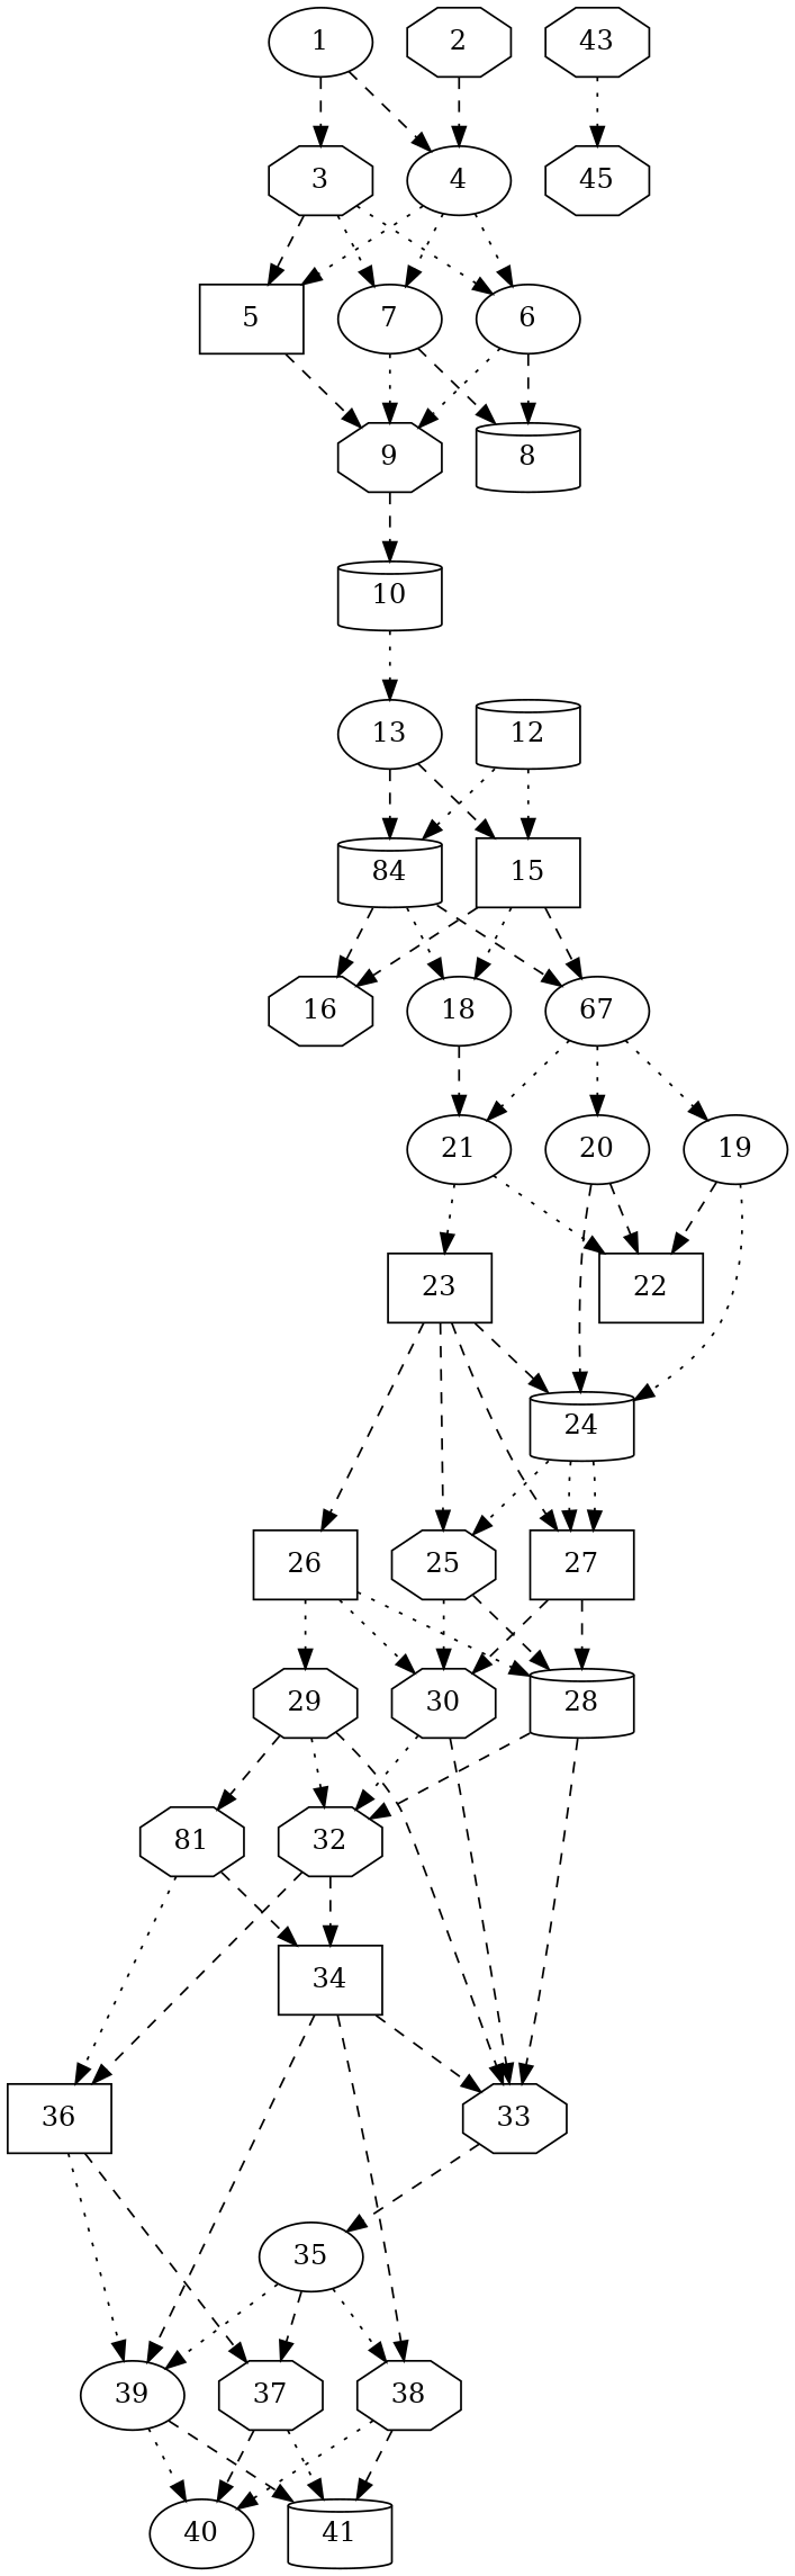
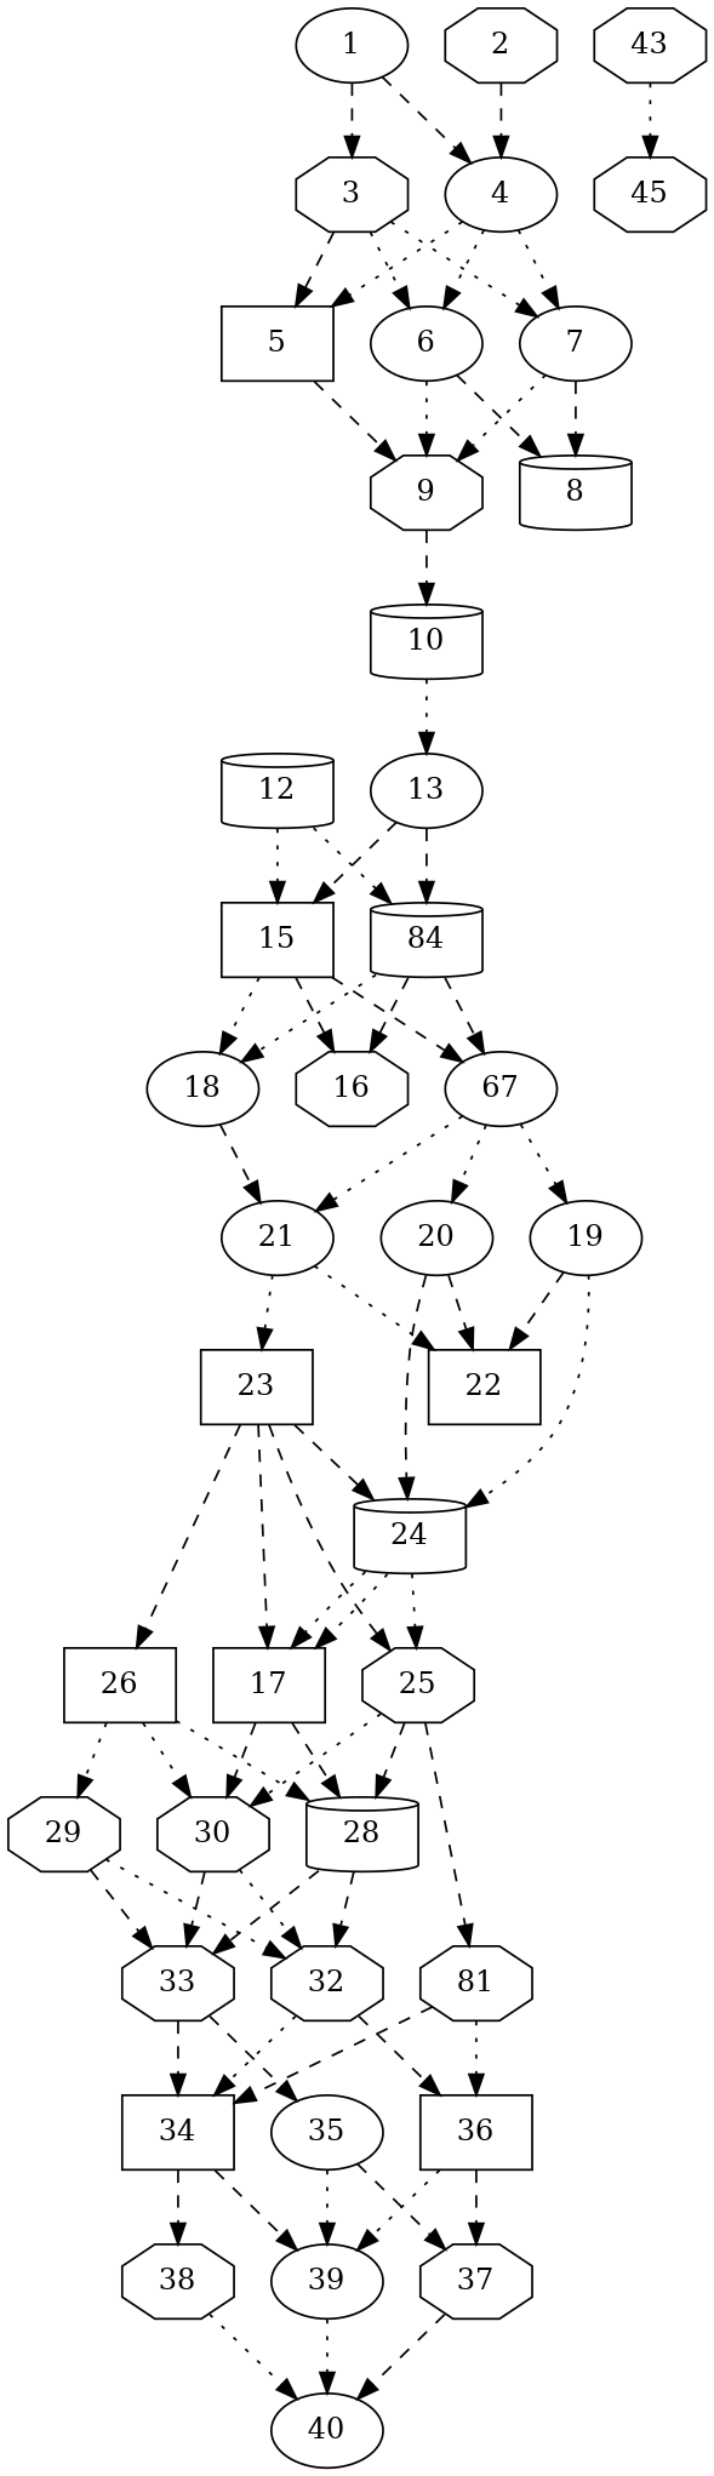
  digraph {
    node [alpha=0.11 shape=octagon]
    edge [style=dashed]
    1 [alpha=0.08 expect_size=28061696 shape=ellipse]
    3 [alpha=0.19 expect_size=35512320]
    4 [alpha=0.10 expect_size=39435264 shape=ellipse]
    5 [alpha=0.20 expect_size=45103104 shape=box]
    6 [alpha=0.08 expect_size=27602944 shape=ellipse]
    7 [alpha=0.05 expect_size=48911360 shape=ellipse]
    9 [alpha=0.13 expect_size=27281408]
    8 [alpha=0.18 expect_size=34028544 shape=cylinder]
    2 [expect_size=11687936]
    10 [alpha=0.02 expect_size=17522688 shape=cylinder]
    13 [alpha=0.18 expect_size=7584768 shape=ellipse]
    n12 [expect_size=6336512 label=84 shape=cylinder]
    15 [expect_size=29620224 shape=box]
    12 [expect_size=27678720 shape=cylinder]
    16 [alpha=0.19 expect_size=29256704]
    n16 [alpha=0.16 expect_size=49135616 label=67 shape=ellipse]
    18 [alpha=0.10 expect_size=14416896 shape=ellipse]
    19 [alpha=0.15 expect_size=10810368 shape=ellipse]
    20 [alpha=0.12 expect_size=41972736 shape=ellipse]
    21 [alpha=0.19 expect_size=46292992 shape=ellipse]
    22 [alpha=0.09 expect_size=41885696 shape=box]
    24 [alpha=0.08 expect_size=14489600 shape=cylinder]
    23 [expect_size=20213760 shape=box]
    25 [alpha=0.02 expect_size=41263104]
-   27 [alpha=0.06 expect_size=18174976 shape=box]
+   27 [alpha=0.06 expect_size=18174976 shape=box label=17]
    26 [alpha=0.05 expect_size=20793344 shape=box]
    28 [alpha=0.00 expect_size=9768960 shape=cylinder]
    30 [alpha=0.12 expect_size=21882880]
    29 [alpha=0.04 expect_size=32941056]
    32 [alpha=0.00 expect_size=49199104]
    33 [alpha=0.00 expect_size=22466560]
    n32 [alpha=0.02 expect_size=51152896 label=81]
    34 [alpha=0.01 expect_size=48410624 shape=box]
    36 [alpha=0.13 expect_size=23284736 shape=box]
    35 [alpha=0.12 expect_size=19667968 shape=ellipse]
    38 [alpha=0.16 expect_size=49602560]
    39 [alpha=0.01 expect_size=50387968 shape=ellipse]
    37 [alpha=0.12 expect_size=34435072]
    40 [alpha=0.03 expect_size=11644928 shape=ellipse]
-   41 [alpha=0.02 expect_size=40024064 shape=cylinder]
    43 [alpha=0.17 expect_size=44752896]
    45 [alpha=0.01 expect_size=48057344]
    1 -> 3
    1 -> 4
    3 -> 5
    3 -> 6 [style=dotted]
    3 -> 7 [style=dotted]
    4 -> 5 [style=dotted]
    4 -> 6 [style=dotted]
    4 -> 7 [style=dotted]
    5 -> 9
    6 -> 9 [style=dotted]
    6 -> 8
    7 -> 9 [style=dotted]
    7 -> 8
    9 -> 10
    2 -> 4
    10 -> 13 [style=dotted]
    13 -> n12
    13 -> 15
    n12 -> 16
    n12 -> n16
    n12 -> 18 [style=dotted]
    15 -> 16
    15 -> n16
    15 -> 18 [style=dotted]
    12 -> n12 [style=dotted]
    12 -> 15 [style=dotted]
    n16 -> 19 [style=dotted]
    n16 -> 20 [style=dotted]
    n16 -> 21 [style=dotted]
    18 -> 21
    19 -> 22
    19 -> 24 [style=dotted]
    20 -> 22
    20 -> 24
    21 -> 22 [style=dotted]
    21 -> 23 [style=dotted]
    24 -> 25 [style=dotted]
    24 -> 27 [style=dotted]
    24 -> 27 [style=dotted]
    23 -> 24
    23 -> 25
    23 -> 27
    23 -> 26
    25 -> 28
    25 -> 30 [style=dotted]
    27 -> 28
    27 -> 30
    26 -> 28 [style=dotted]
    26 -> 30 [style=dotted]
    26 -> 29 [style=dotted]
    28 -> 32
    28 -> 33
    30 -> 32 [style=dotted]
    30 -> 33
    29 -> 32 [style=dotted]
    29 -> 33
-   29 -> n32
-   32 -> 34
+   25 -> n32
+   32 -> 34 [style=dotted]
    32 -> 36
-   34 -> 33
+   33 -> 34
    33 -> 35
    n32 -> 34
    n32 -> 36 [style=dotted]
    34 -> 38
    34 -> 39
    36 -> 39 [style=dotted]
    36 -> 37
-   35 -> 38 [style=dotted]
    35 -> 39 [style=dotted]
    35 -> 37
    38 -> 40 [style=dotted]
-   38 -> 41
    39 -> 40 [style=dotted]
-   39 -> 41
    37 -> 40
-   37 -> 41 [style=dotted]
    43 -> 45 [style=dotted]
  }
